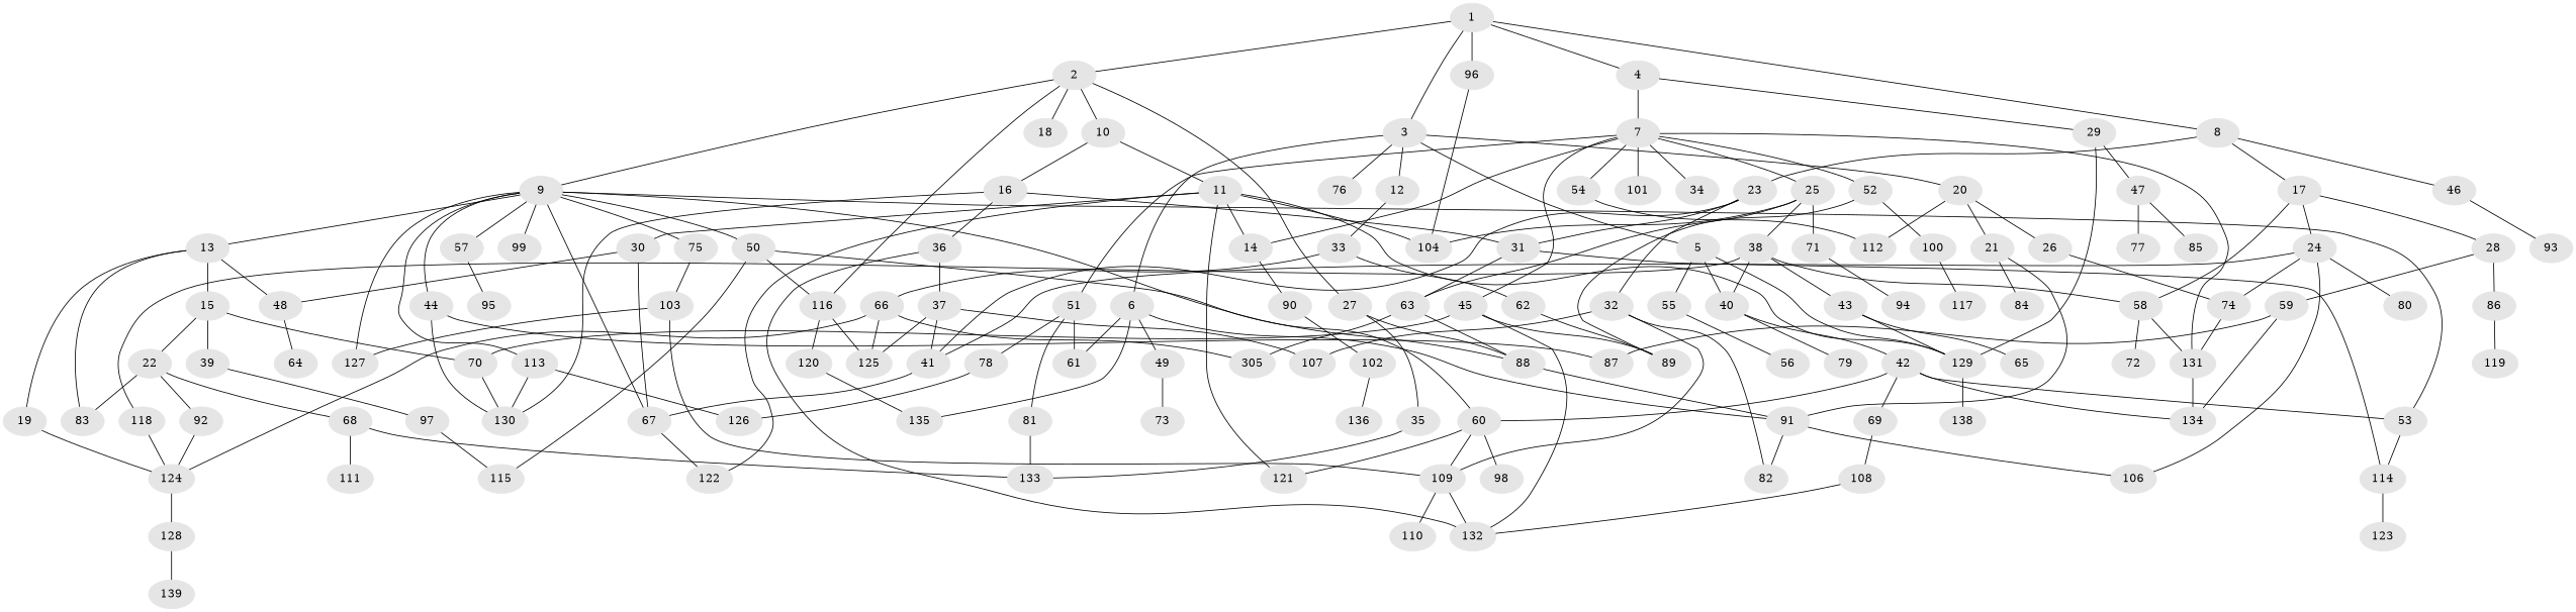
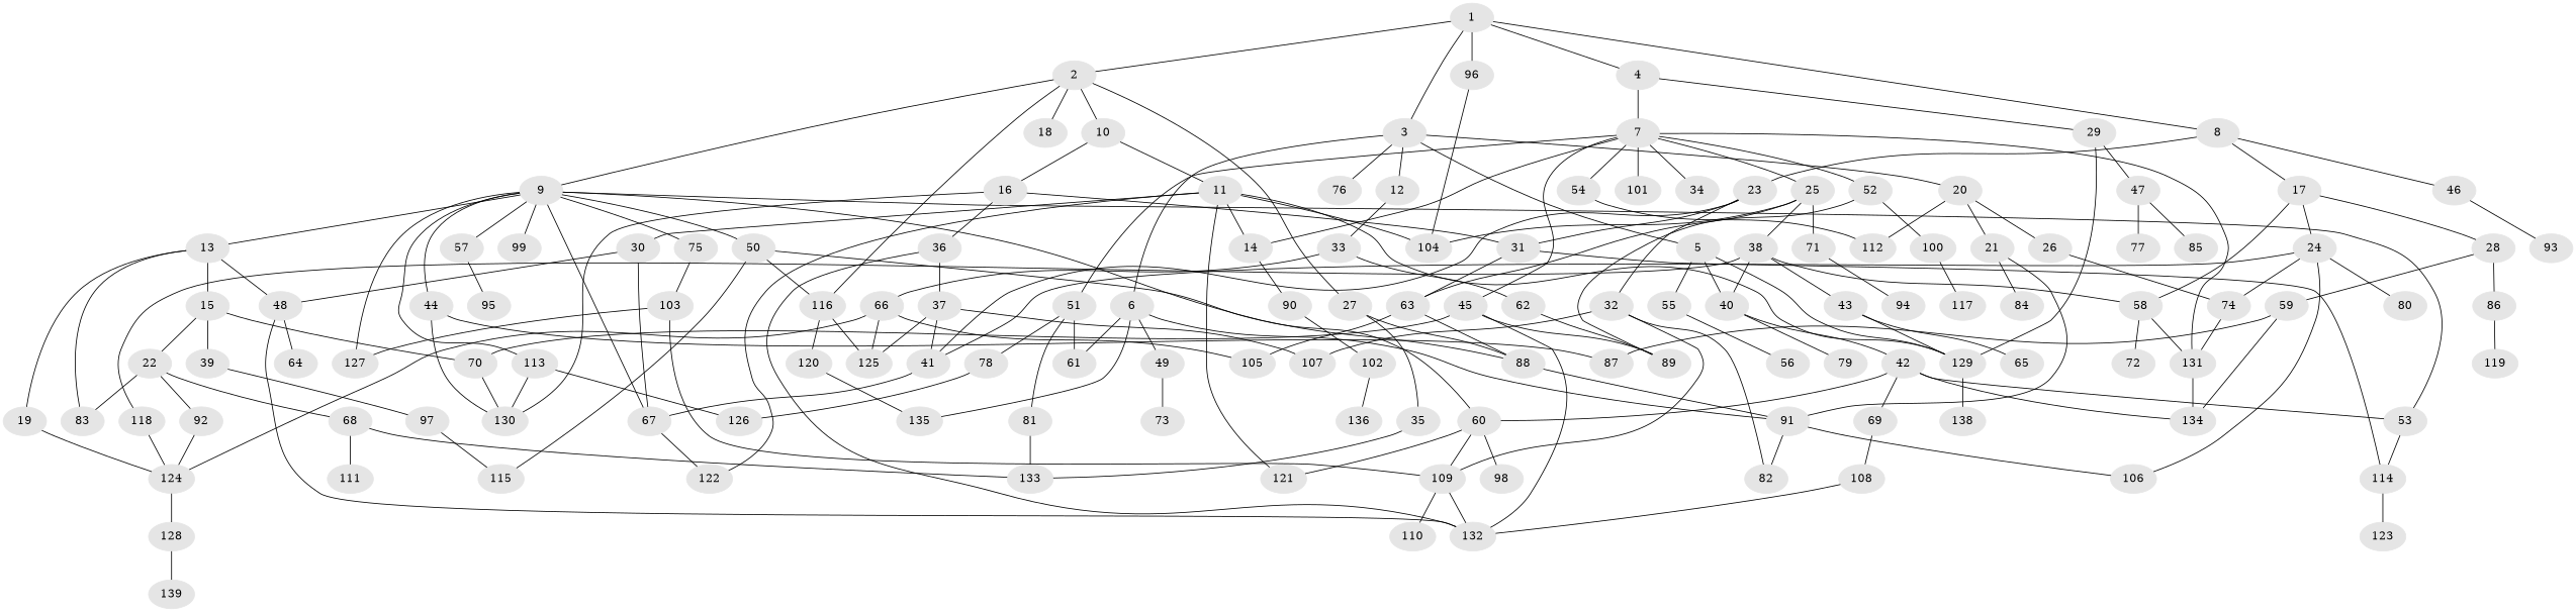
  graph {
    node [color=gray90 style=filled]
    1
    2
    3
    4
    8
    96
    9
    10
    18
    27
    116
    5
    6
    12
    20
    76
    7
    29
    17
    23
    46
    104
    13
    44
    50
    53
    57
    60
    67
    75
    99
    113
    127
    11
    16
    35
    88
    125
    120
    40
    55
    129
    49
    61
    91
    135
    33
    21
    26
    112
    14
    25
    34
    45
    51
    52
    54
    101
    131
    47
    42
    79
    56
    138
    73
    106
    82
    90
    38
    63
    71
    70
    132
    89
    78
    81
    100
    134
    24
    28
    58
    31
    32
    41
    93
    15
    19
    48
    83
    130
    87
    115
    114
    95
    121
    109
    98
    122
    103
    126
    30
    36
    74
    80
    62
    66
    22
    39
    124
    64
    102
    68
    92
    97
    37
    59
    86
    72
    128
    84
    133
    111
    107
    43
    118
-   105 [label=305]
+   105
    94
    119
    77
    85
    123
    110
    65
    69
    108
    117
    136
    139
    1 -- 2
    1 -- 3
    1 -- 4
    1 -- 8
    1 -- 96
    2 -- 9
    2 -- 10
    2 -- 18
    2 -- 27
    2 -- 116
    3 -- 5
    3 -- 6
    3 -- 12
    3 -- 20
    3 -- 76
    4 -- 7
    4 -- 29
    8 -- 17
    8 -- 23
    8 -- 46
    96 -- 104
    9 -- 13
    9 -- 44
    9 -- 50
    9 -- 53
    9 -- 57
    9 -- 60
    9 -- 67
    9 -- 75
    9 -- 99
    9 -- 113
    9 -- 127
    10 -- 11
    10 -- 16
    27 -- 35
    27 -- 88
    116 -- 125
    116 -- 120
    5 -- 40
    5 -- 55
    5 -- 129
    6 -- 49
    6 -- 61
    6 -- 91
    6 -- 135
    12 -- 33
    20 -- 21
    20 -- 26
    20 -- 112
    7 -- 14
    7 -- 25
    7 -- 34
    7 -- 45
    7 -- 51
    7 -- 52
    7 -- 54
    7 -- 101
    7 -- 131
    29 -- 129
    29 -- 47
    17 -- 24
    17 -- 28
    17 -- 58
    23 -- 31
    23 -- 32
    23 -- 41
    46 -- 93
    13 -- 15
    13 -- 19
    13 -- 48
    13 -- 83
    44 -- 130
    44 -- 87
    50 -- 116
    50 -- 88
    50 -- 115
    53 -- 114
    57 -- 95
    60 -- 121
    60 -- 109
    60 -- 98
    67 -- 122
    75 -- 103
    113 -- 130
    113 -- 126
    11 -- 104
    11 -- 129
    11 -- 14
    11 -- 121
    11 -- 122
    11 -- 30
    16 -- 31
    16 -- 130
    16 -- 36
    35 -- 133
    88 -- 91
    120 -- 135
    40 -- 42
    40 -- 79
    55 -- 56
    129 -- 138
    49 -- 73
    91 -- 106
    91 -- 82
    33 -- 62
    33 -- 66
    21 -- 91
    21 -- 84
    26 -- 74
    14 -- 90
    25 -- 104
    25 -- 38
    25 -- 63
    25 -- 71
    45 -- 70
    45 -- 132
    45 -- 89
    51 -- 61
    51 -- 78
    51 -- 81
    52 -- 89
    52 -- 100
    54 -- 112
    131 -- 134
    47 -- 77
    47 -- 85
    42 -- 53
    42 -- 60
    42 -- 134
    42 -- 69
    90 -- 102
    38 -- 40
    38 -- 58
    38 -- 43
    38 -- 118
    63 -- 88
    63 -- 105
    71 -- 94
    70 -- 130
    78 -- 126
    81 -- 133
    100 -- 117
    24 -- 106
    24 -- 41
    24 -- 74
    24 -- 80
    28 -- 59
    28 -- 86
    58 -- 131
    58 -- 72
    31 -- 63
    31 -- 114
    32 -- 82
    32 -- 109
    32 -- 107
    41 -- 67
    15 -- 70
    15 -- 22
    15 -- 39
    19 -- 124
+   48 -- 132
    48 -- 64
    114 -- 123
    109 -- 132
    109 -- 110
    103 -- 127
    103 -- 109
    30 -- 67
    30 -- 48
    36 -- 132
    36 -- 37
    74 -- 131
    62 -- 89
    66 -- 125
    66 -- 124
    66 -- 105
    22 -- 83
    22 -- 68
    22 -- 92
    39 -- 97
    124 -- 128
    102 -- 136
    68 -- 133
    68 -- 111
    92 -- 124
    97 -- 115
    37 -- 125
    37 -- 41
    37 -- 107
    59 -- 134
    59 -- 87
    86 -- 119
    128 -- 139
    43 -- 129
    43 -- 65
    118 -- 124
    69 -- 108
    108 -- 132
  }
